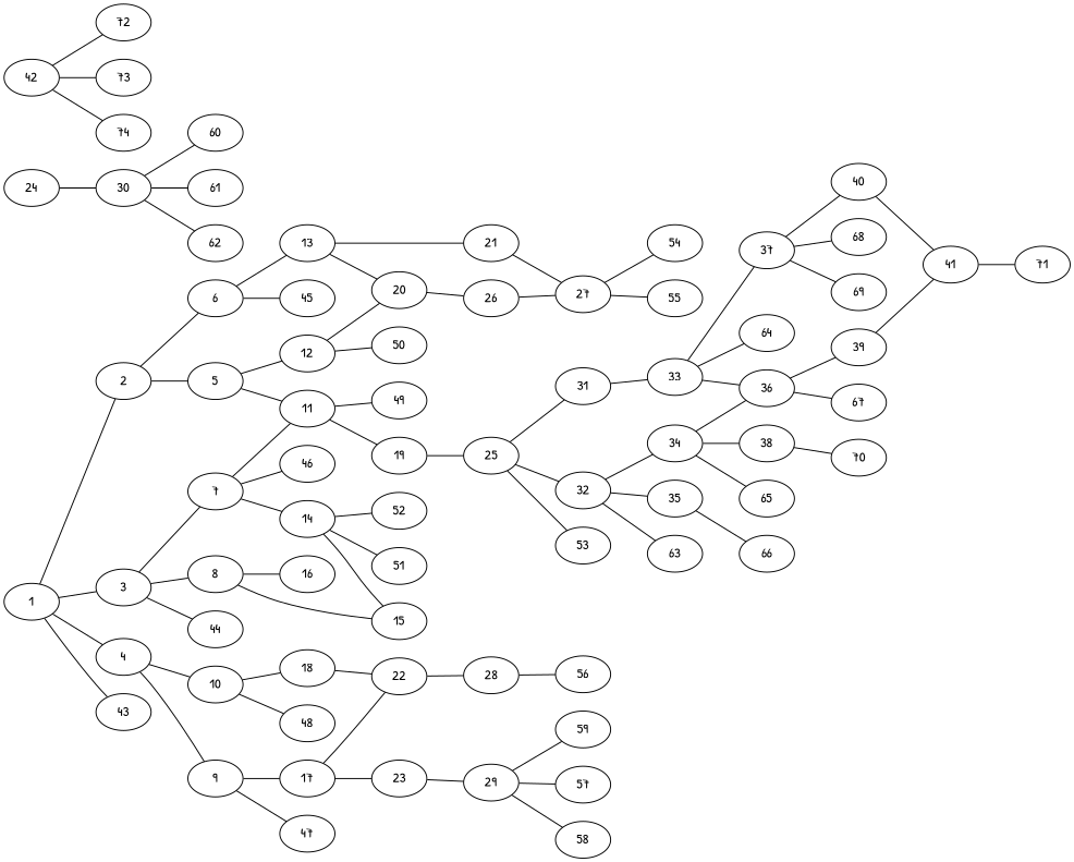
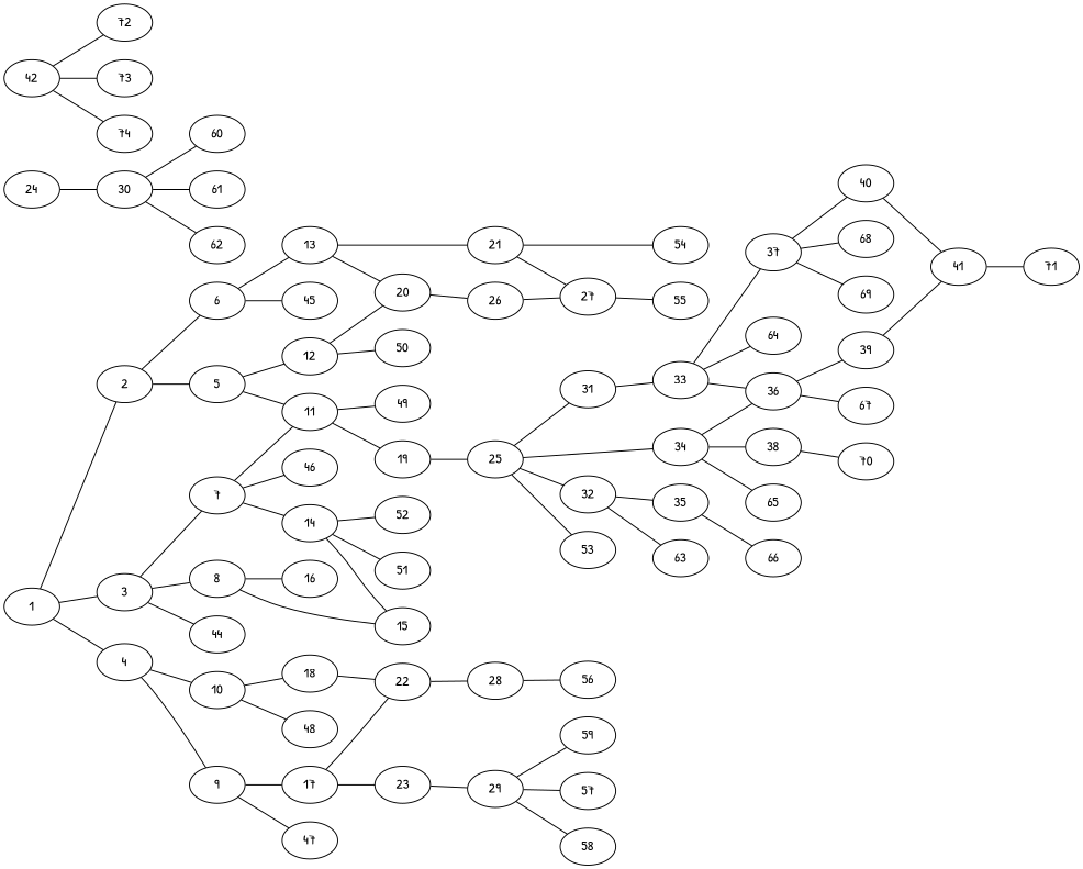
  graph {
    fontname="Patrick Hand"
    rankdir=LR
    node [chem=H fontname="Patrick Hand"]
    edge [fontname="Patrick Hand" valence=1]
    1 [chem=C]
    2 [chem=C]
    3 [chem=C]
    4 [chem=C]
-   43
    5 [chem=C]
    6 [chem=C]
    7 [chem=C]
    8 [chem=C]
    44
    9 [chem=C]
    10 [chem=C]
    11 [chem=C]
    12 [chem=C]
    13 [chem=C]
    45
    14 [chem=C]
    46
    15 [chem=O]
    16 [chem=O]
    17 [chem=C]
    47
    18 [chem=C]
    48
    19 [chem=O]
    49
    20 [chem=C]
    50
    21 [chem=O]
    51
    52
    22 [chem=C]
    23 [chem=O]
    25 [chem=C]
    26 [chem=O]
    27 [chem=C]
    28 [chem=O]
    29 [chem=C]
    24 [chem=O]
    30 [chem=C]
    31 [chem=O]
    32 [chem=C]
    53
    54
    55
    56
    57
    58
    59
    60
    61
    62
    33 [chem=C]
    34 [chem=C]
    35 [chem=O]
    63
    36 [chem=C]
    37 [chem=C]
    64
    38 [chem=O]
    65
    66
    39 [chem=O]
    67
    40 [chem=O]
    68
    69
    70
    41 [chem=C]
    71
    42 [chem=C]
    72
    73
    74
    1 -- 2
    1 -- 3
    1 -- 4
-   1 -- 43
    2 -- 5 [valence=2]
    2 -- 6
    3 -- 7
    3 -- 8
    3 -- 44
    4 -- 9
    4 -- 10 [valence=2]
    5 -- 11
    5 -- 12
    6 -- 13 [valence=2]
    6 -- 45
    7 -- 11
    7 -- 14
    7 -- 46
    8 -- 15
    8 -- 16 [valence=2]
    9 -- 17 [valence=2]
    9 -- 47
    10 -- 18
    10 -- 48
    11 -- 19
    11 -- 49
    12 -- 20 [valence=2]
    12 -- 50
    13 -- 20
    13 -- 21
    14 -- 15
    14 -- 51
    14 -- 52
    17 -- 22
    17 -- 23
    18 -- 22 [valence=2]
    19 -- 25
    20 -- 26
    21 -- 27
    22 -- 28
    23 -- 29
    25 -- 31
    25 -- 32
    25 -- 53
    26 -- 27
-   27 -- 54
+   21 -- 54
    27 -- 55
    28 -- 56
    29 -- 57
    29 -- 58
    29 -- 59
    24 -- 30
    30 -- 60
    30 -- 61
    30 -- 62
    31 -- 33
-   32 -- 34
+   25 -- 34
    32 -- 35
    32 -- 63
    33 -- 36
    33 -- 37
    33 -- 64
    34 -- 36
    34 -- 38
    34 -- 65
    35 -- 66
    36 -- 39
    36 -- 67
    37 -- 40
    37 -- 68
    37 -- 69
    38 -- 70
    39 -- 41
    40 -- 41
    41 -- 71
    42 -- 72
    42 -- 73
    42 -- 74
  }
